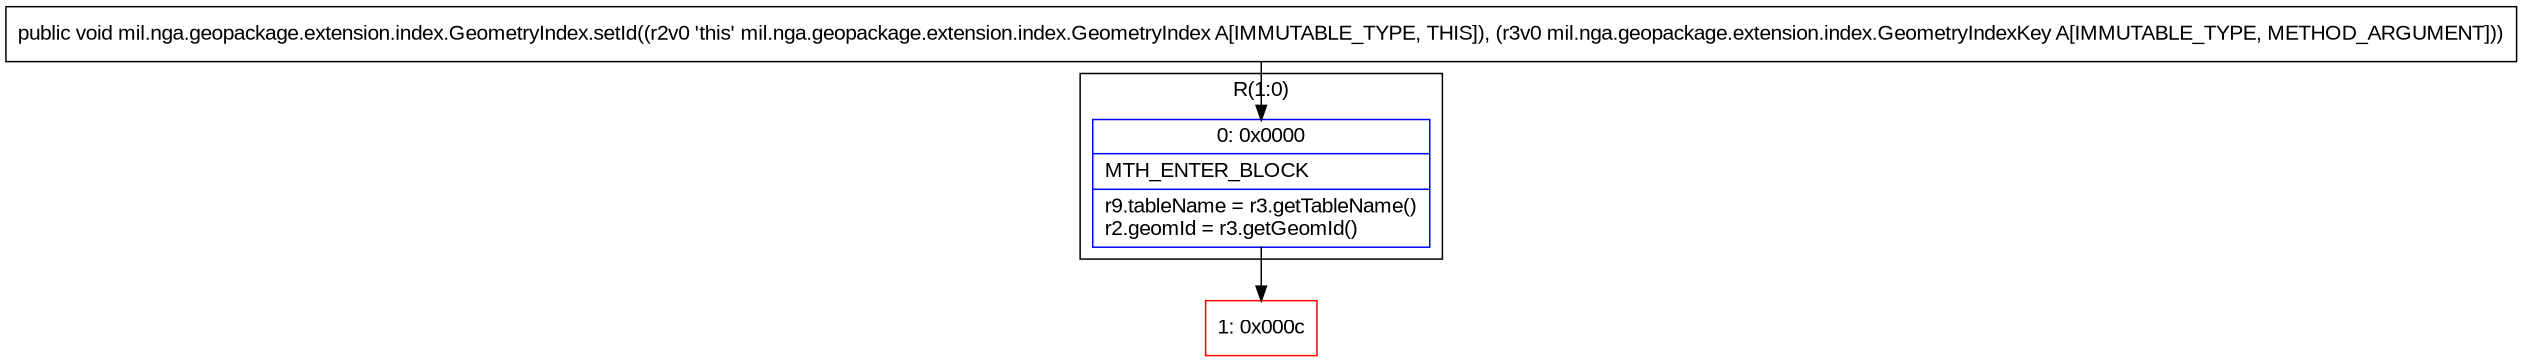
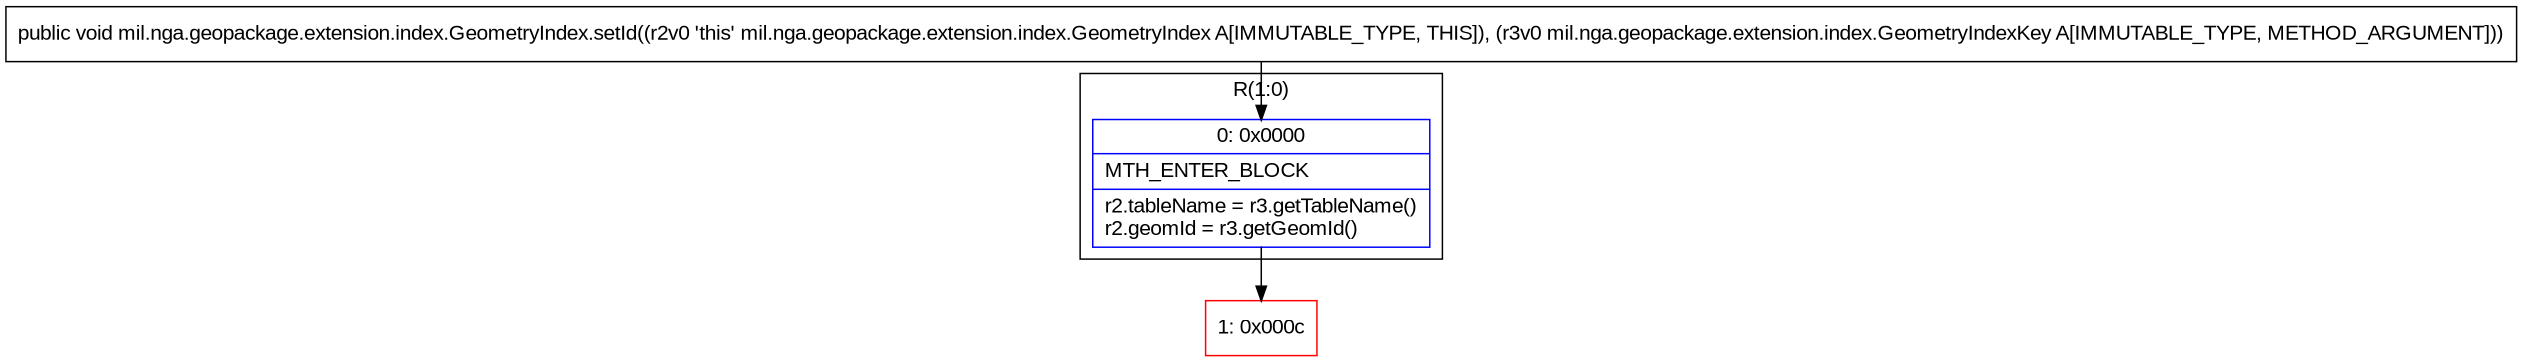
  digraph {
    fontname="Liberation Sans"
    node [shape=record fontname="Liberation Sans"]
    edge [fontname="Liberation Sans"]
-   n1 [color=blue label="{0\:\ 0x0000|MTH_ENTER_BLOCK\l|r9.tableName = r3.getTableName()\lr2.geomId = r3.getGeomId()\l}"]
+   n1 [color=blue label="{0\:\ 0x0000|MTH_ENTER_BLOCK\l|r2.tableName = r3.getTableName()\lr2.geomId = r3.getGeomId()\l}"]
    n2 [color=red label="{1\:\ 0x000c}"]
    n3 [label="{public void mil.nga.geopackage.extension.index.GeometryIndex.setId((r2v0 'this' mil.nga.geopackage.extension.index.GeometryIndex A[IMMUTABLE_TYPE, THIS]), (r3v0 mil.nga.geopackage.extension.index.GeometryIndexKey A[IMMUTABLE_TYPE, METHOD_ARGUMENT])) }"]
    subgraph cluster_1 {
      label="R(1:0)"
      n1
    }
    n1 -> n2
    n3 -> n1
  }
